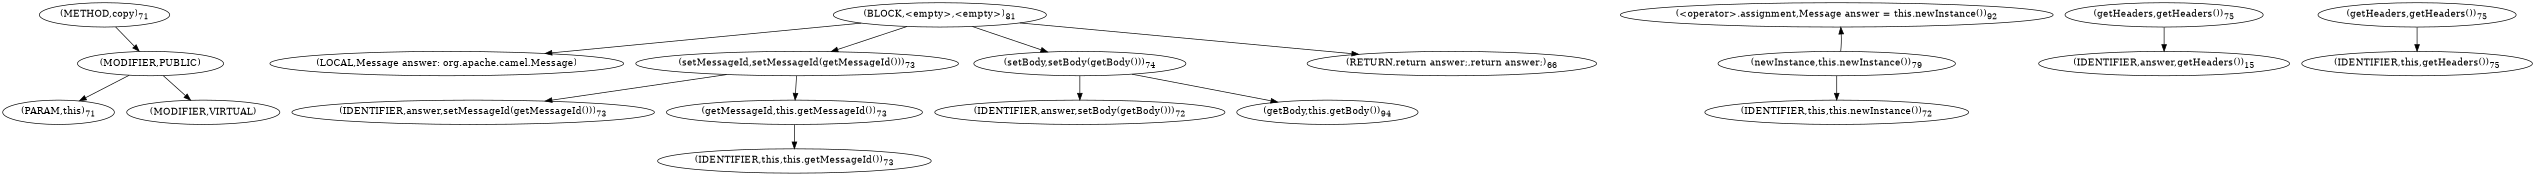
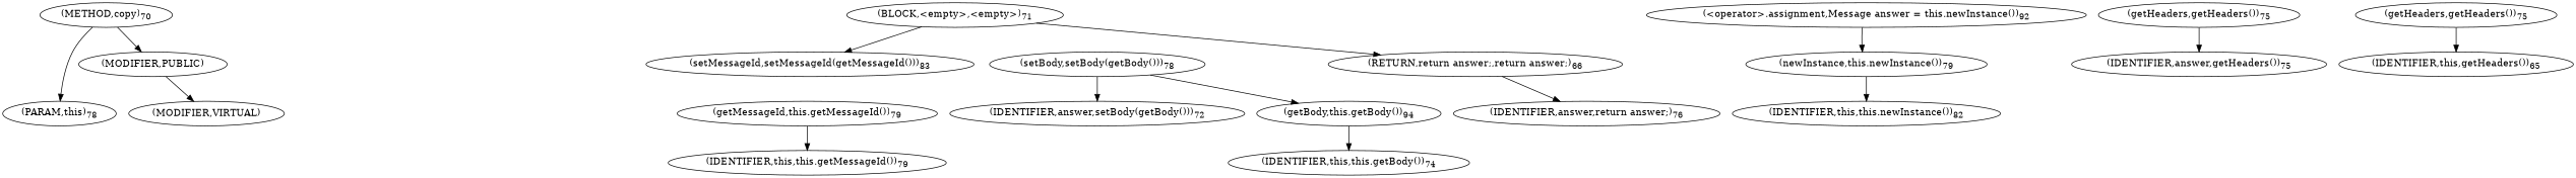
  digraph {
-   n1 [label=<(METHOD,copy)<SUB>71</SUB>>]
-   n2 [label=<(PARAM,this)<SUB>71</SUB>>]
+   n1 [label=<(METHOD,copy)<SUB>70</SUB>>]
+   n2 [label=<(PARAM,this)<SUB>78</SUB>>]
    n3 [label=<(MODIFIER,PUBLIC)>]
-   n4 [label=<(BLOCK,&lt;empty&gt;,&lt;empty&gt;)<SUB>81</SUB>>]
-   n5 [label=<(LOCAL,Message answer: org.apache.camel.Message)>]
-   n6 [label=<(setMessageId,setMessageId(getMessageId()))<SUB>73</SUB>>]
-   n7 [label=<(setBody,setBody(getBody()))<SUB>74</SUB>>]
+   n4 [label=<(BLOCK,&lt;empty&gt;,&lt;empty&gt;)<SUB>71</SUB>>]
+   n6 [label=<(setMessageId,setMessageId(getMessageId()))<SUB>83</SUB>>]
+   n7 [label=<(setBody,setBody(getBody()))<SUB>78</SUB>>]
    n8 [label=<(RETURN,return answer;,return answer;)<SUB>66</SUB>>]
    n9 [label=<(MODIFIER,VIRTUAL)>]
    n10 [label=<(&lt;operator&gt;.assignment,Message answer = this.newInstance())<SUB>92</SUB>>]
    n11 [label=<(newInstance,this.newInstance())<SUB>79</SUB>>]
-   n12 [label=<(IDENTIFIER,answer,setMessageId(getMessageId()))<SUB>73</SUB>>]
-   n13 [label=<(getMessageId,this.getMessageId())<SUB>73</SUB>>]
+   n13 [label=<(getMessageId,this.getMessageId())<SUB>79</SUB>>]
    n14 [label=<(IDENTIFIER,answer,setBody(getBody()))<SUB>72</SUB>>]
    n15 [label=<(getBody,this.getBody())<SUB>94</SUB>>]
-   n17 [label=<(IDENTIFIER,this,this.newInstance())<SUB>72</SUB>>]
-   n18 [label=<(IDENTIFIER,this,this.getMessageId())<SUB>73</SUB>>]
+   n16 [label=<(IDENTIFIER,answer,return answer;)<SUB>76</SUB>>]
+   n17 [label=<(IDENTIFIER,this,this.newInstance())<SUB>82</SUB>>]
+   n18 [label=<(IDENTIFIER,this,this.getMessageId())<SUB>79</SUB>>]
+   n19 [label=<(IDENTIFIER,this,this.getBody())<SUB>74</SUB>>]
    n20 [label=<(getHeaders,getHeaders())<SUB>75</SUB>>]
-   n21 [label=<(IDENTIFIER,answer,getHeaders())<SUB>15</SUB>>]
+   n21 [label=<(IDENTIFIER,answer,getHeaders())<SUB>75</SUB>>]
    n22 [label=<(getHeaders,getHeaders())<SUB>75</SUB>>]
-   n23 [label=<(IDENTIFIER,this,getHeaders())<SUB>75</SUB>>]
-   n3 -> n2
+   n23 [label=<(IDENTIFIER,this,getHeaders())<SUB>65</SUB>>]
+   n1 -> n2
    n1 -> n3
    n3 -> n9
-   n4 -> n5
    n4 -> n6
-   n4 -> n7
    n4 -> n8
-   n6 -> n12
-   n6 -> n13
    n7 -> n14
    n7 -> n15
-   n11 -> n10
+   n8 -> n16
+   n10 -> n11
    n11 -> n17
    n13 -> n18
+   n15 -> n19
    n20 -> n21
    n22 -> n23
  }
